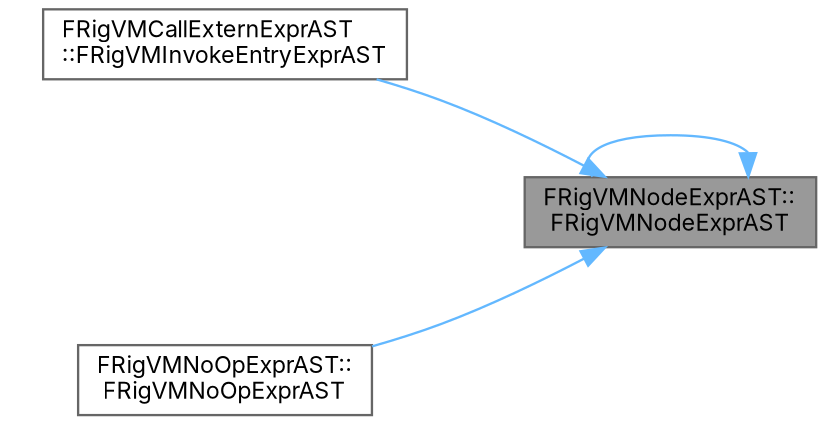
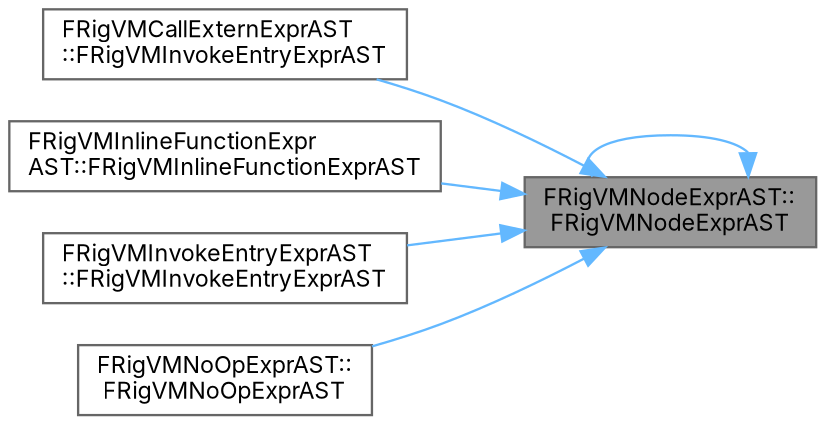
  digraph {
    fontname=Inter
    rankdir=RL
    node [color=grey40 fillcolor=white fontname=Inter fontsize=10 shape=box style=filled]
    edge [color=steelblue1 dir=back fontname=Inter fontsize=10 labelfontname=Helvetica labelfontsize=10 style=solid]
    n1 [color=gray40 fillcolor=grey60 fontcolor=black height=0.2 label="FRigVMNodeExprAST::\lFRigVMNodeExprAST" width=0.4]
    n2 [height=0.2 label="FRigVMCallExternExprAST\l::FRigVMInvokeEntryExprAST" width=0.4]
+   n3 [height=0.2 label="FRigVMInlineFunctionExpr\lAST::FRigVMInlineFunctionExprAST" width=0.4]
+   n4 [height=0.2 label="FRigVMInvokeEntryExprAST\l::FRigVMInvokeEntryExprAST" width=0.4]
    n5 [height=0.2 label="FRigVMNoOpExprAST::\lFRigVMNoOpExprAST" width=0.4]
    n1 -> n1
    n1 -> n2
+   n1 -> n3
+   n1 -> n4
    n1 -> n5
  }
